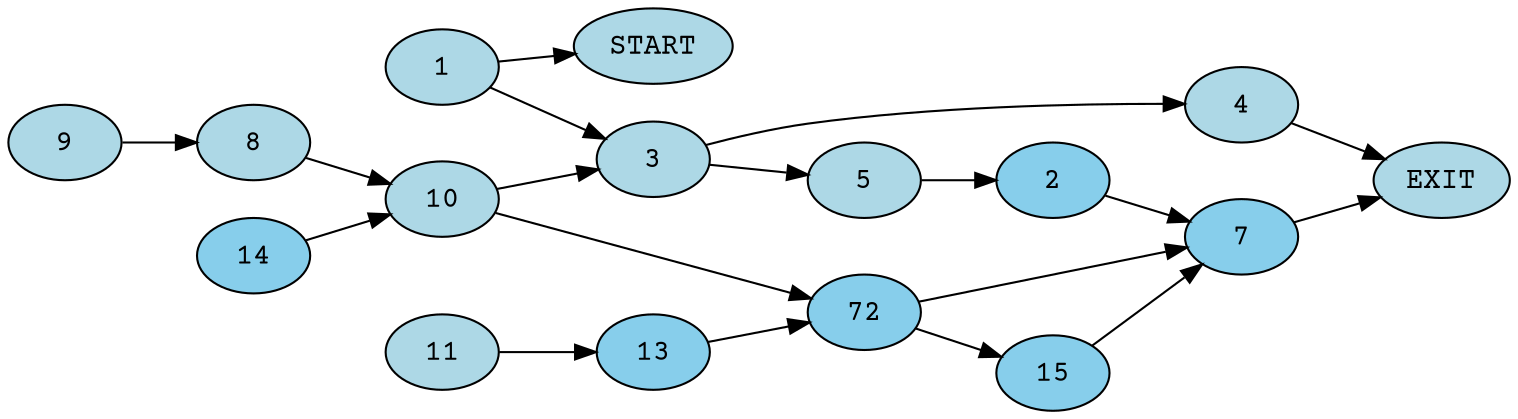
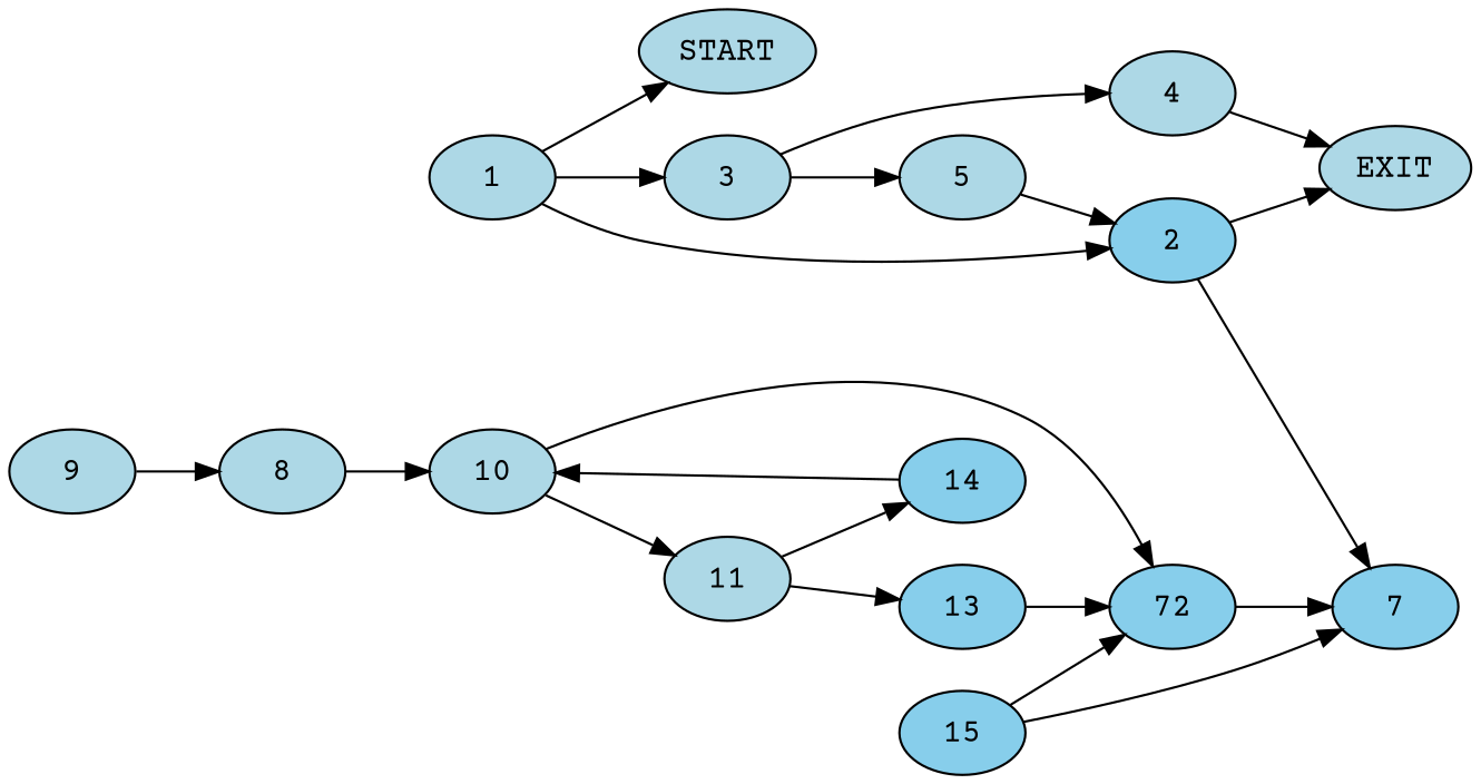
  digraph {
    fontname="Courier Prime"
    rankdir=LR
    node [fillcolor=lightblue fontname="Courier Prime" style=filled]
    edge [fontname="Courier Prime"]
    n1 [label=START]
    1
    2 [fillcolor=skyblue]
    3
    n5 [label=EXIT]
    7 [fillcolor=skyblue]
    4
    5
    8
    10
    9
    11
    n13 [fillcolor=skyblue label=72]
    13 [fillcolor=skyblue]
    14 [fillcolor=skyblue]
    15 [fillcolor=skyblue]
    1 -> n1
+   1 -> 2
    1 -> 3
    2 -> 7
    3 -> 4
    3 -> 5
-   7 -> n5
+   2 -> n5
    4 -> n5
    5 -> 2
    8 -> 10
-   10 -> 3
+   10 -> 11
    10 -> n13
    9 -> 8
    11 -> 13
+   11 -> 14
    n13 -> 7
-   n13 -> 15
+   15 -> n13
    13 -> n13
    14 -> 10
    15 -> 7
  }
